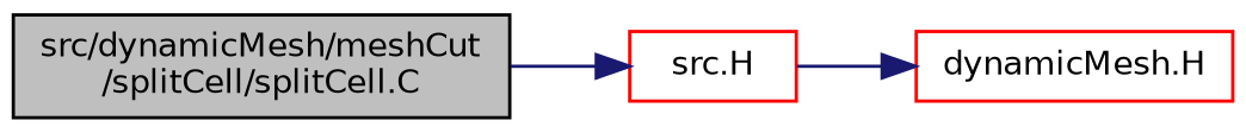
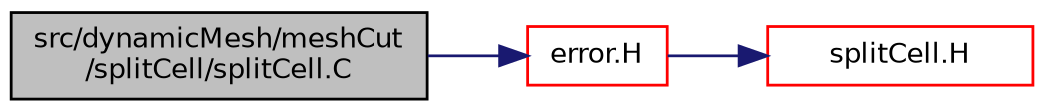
  digraph {
    rankdir=LR
    node [color=red fontname=Helvetica fontsize=10 shape=record]
    edge [color=midnightblue fontname=Helvetica fontsize=10 labelfontname=Helvetica labelfontsize=10 style=solid]
    n1 [color=black fillcolor=grey75 fontcolor=black height=0.2 label="src/dynamicMesh/meshCut\l/splitCell/splitCell.C" style=filled width=0.4]
-   n2 [height=0.2 label="src.H" width=0.4]
-   n3 [height=0.2 label="dynamicMesh.H" width=0.4]
+   n2 [height=0.2 label="error.H" width=0.4]
+   n3 [height=0.2 label="splitCell.H" width=0.4]
    n1 -> n2
    n2 -> n3
  }
